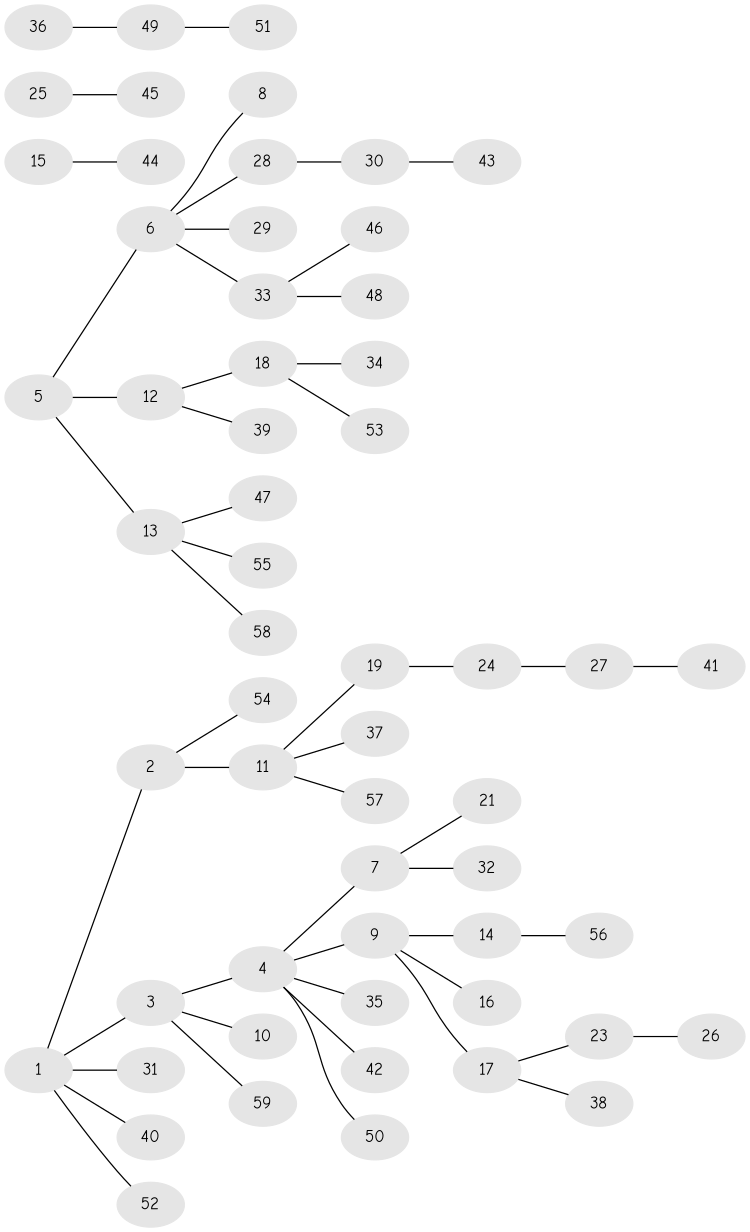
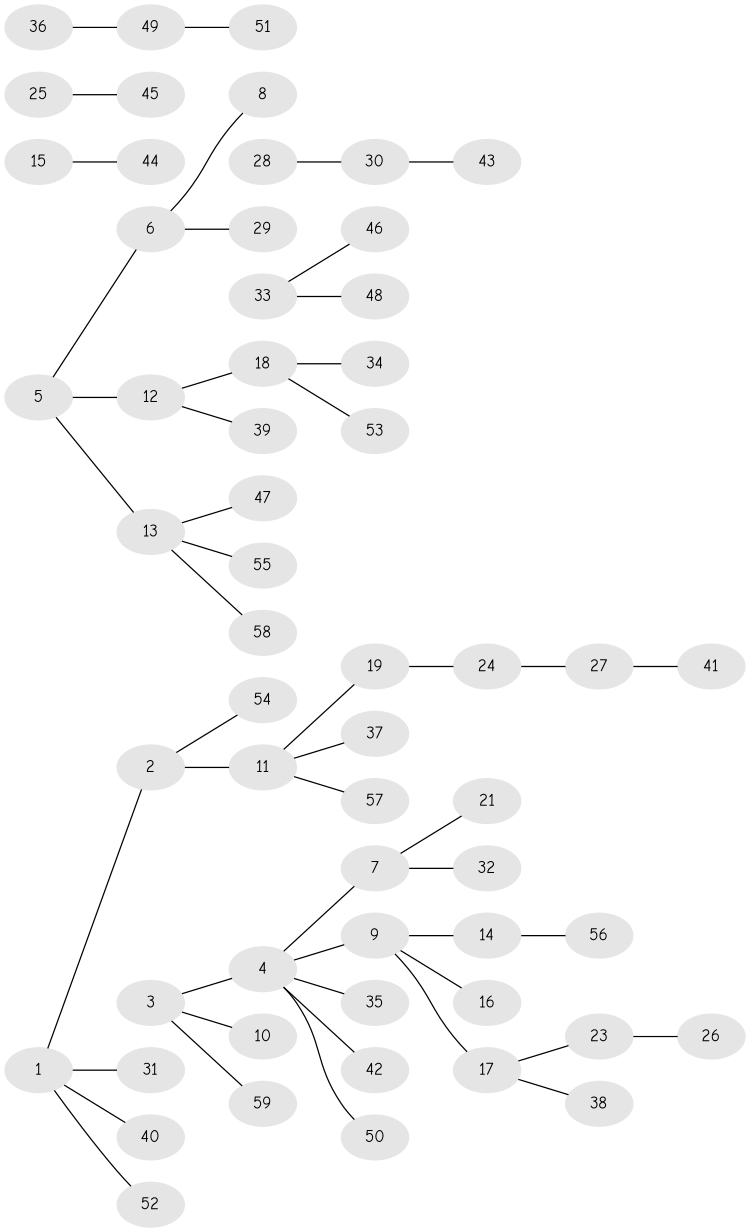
  graph {
    fontname="Comic Neue"
    rankdir=LR
    node [color=gray90 fontname="Comic Neue" style=filled]
    edge [fontname="Comic Neue"]
    1
    2
    3
    31
    40
    52
    54
    11
    4
    10
    59
    7
    9
    35
    42
    50
    19
    37
    57
    5
    6
    12
    13
    21
    32
    14
    16
    17
    8
    28
    29
    33
    18
    39
    47
    55
    58
    30
    46
    48
    15
    44
    56
    23
    38
    24
    34
    53
    26
    27
    25
    45
    36
    49
    41
    43
    51
    1 -- 2
-   1 -- 3
    1 -- 31
    1 -- 40
    1 -- 52
    2 -- 54
    2 -- 11
    3 -- 4
    3 -- 10
    3 -- 59
    11 -- 19
    11 -- 37
    11 -- 57
    4 -- 7
    4 -- 9
    4 -- 35
    4 -- 42
    4 -- 50
    7 -- 21
    7 -- 32
    9 -- 14
    9 -- 16
    9 -- 17
    19 -- 24
    5 -- 6
    5 -- 12
    5 -- 13
    6 -- 8
-   6 -- 28
    6 -- 29
-   6 -- 33
    12 -- 18
    12 -- 39
    13 -- 47
    13 -- 55
    13 -- 58
    14 -- 56
    17 -- 23
    17 -- 38
    28 -- 30
    33 -- 46
    33 -- 48
    18 -- 34
    18 -- 53
    30 -- 43
    15 -- 44
    23 -- 26
    24 -- 27
    27 -- 41
    25 -- 45
    36 -- 49
    49 -- 51
  }
